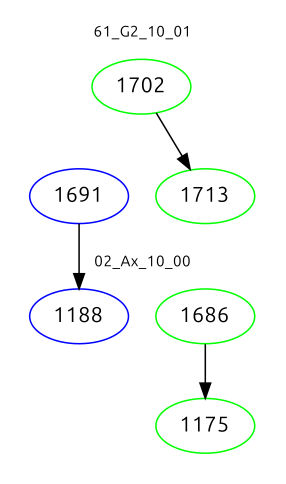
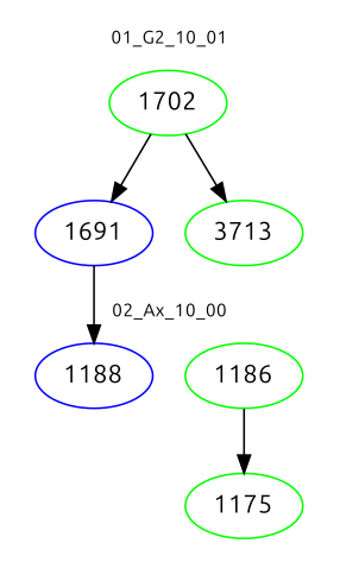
  digraph {
    fontname=Ubuntu
    node [color=green fontname=Ubuntu]
    edge [color=black fontname=Ubuntu]
-   n1 [label=1686]
+   n1 [label=1186]
    n2 [label=1175]
    n3 [color=blue label=1188]
    n4 [label=1702]
    n5 [color=blue label=1691]
-   n6 [label=1713]
+   n6 [label=3713]
    subgraph cluster_1 {
      color=white
      fontsize=10
      label="02_Ax_10_00"
      n1
      n2
      n3
    }
    subgraph cluster_2 {
      color=white
      fontsize=10
-     label="61_G2_10_01"
+     label="01_G2_10_01"
      n4
      n5
      n6
    }
    n1 -> n2
+   n4 -> n5
    n4 -> n6
    n5 -> n3
  }
